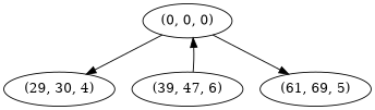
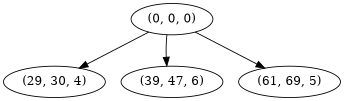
  digraph {
    n1 [label="(29, 30, 4)"]
    "(0, 0, 0)"
    "(39, 47, 6)"
    "(61, 69, 5)"
    "(0, 0, 0)" -> n1
-   "(39, 47, 6)" -> "(0, 0, 0)"
+   "(0, 0, 0)" -> "(39, 47, 6)"
    "(0, 0, 0)" -> "(61, 69, 5)"
  }
